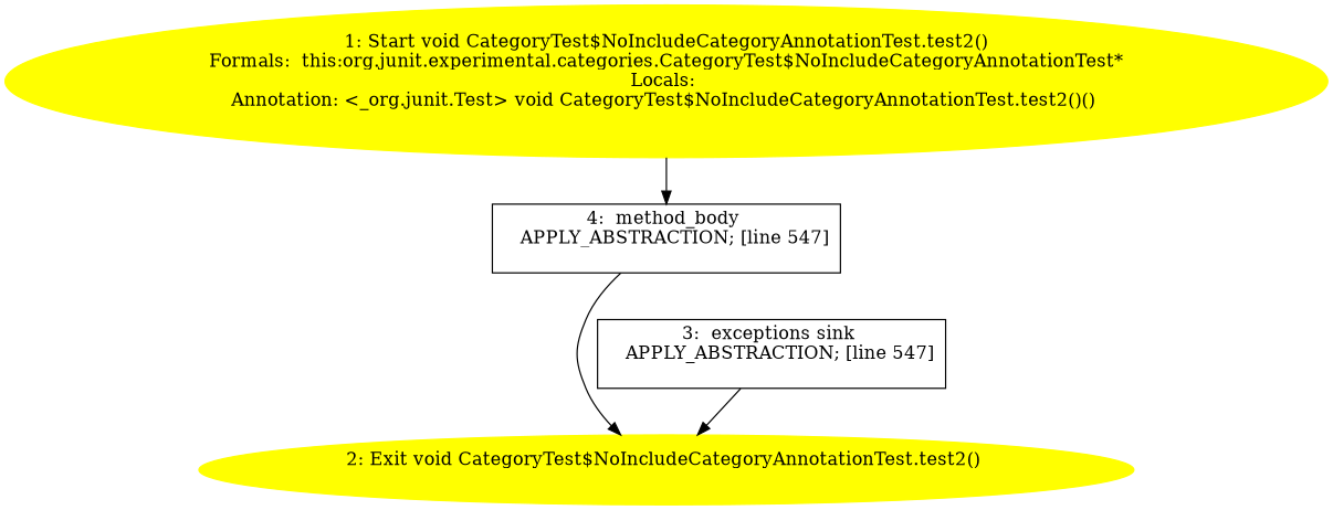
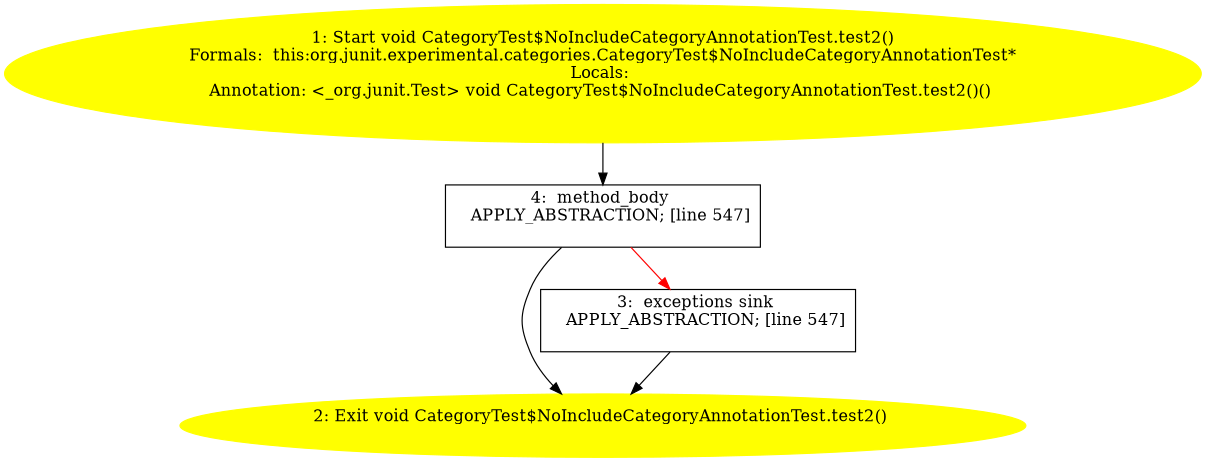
  digraph {
    n1 [color=yellow label="1: Start void CategoryTest$NoIncludeCategoryAnnotationTest.test2()\nFormals:  this:org.junit.experimental.categories.CategoryTest$NoIncludeCategoryAnnotationTest*\nLocals: \nAnnotation: <_org.junit.Test> void CategoryTest$NoIncludeCategoryAnnotationTest.test2()() \n  " style=filled]
    n2 [label="4:  method_body \n   APPLY_ABSTRACTION; [line 547]\n " shape=box]
    n3 [color=yellow label="2: Exit void CategoryTest$NoIncludeCategoryAnnotationTest.test2() \n  " style=filled]
    n4 [label="3:  exceptions sink \n   APPLY_ABSTRACTION; [line 547]\n " shape=box]
    n1 -> n2
    n2 -> n3
+   n2 -> n4 [color=red]
    n4 -> n3
  }
